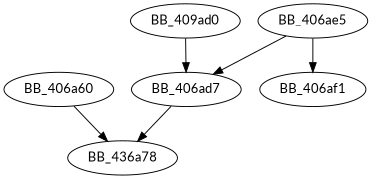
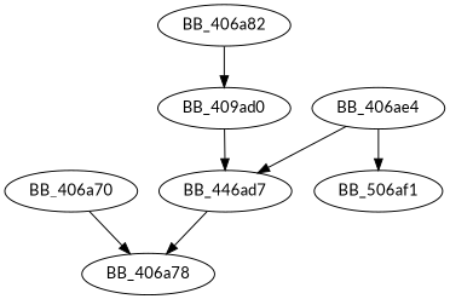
  digraph {
    fontname=Lato
    node [fontname=Lato]
    edge [fontname=Lato]
-   BB_406a70 [label=BB_406a60]
-   BB_406a78 [label=BB_436a78]
+   BB_406a70
+   BB_406a78
    n3 [label=BB_409ad0]
-   BB_406ad7
-   BB_406ae4 [label=BB_406ae5]
-   BB_406af1
+   BB_406a82
+   BB_406ad7 [label=BB_446ad7]
+   BB_406ae4
+   BB_406af1 [label=BB_506af1]
    BB_406a70 -> BB_406a78
    n3 -> BB_406ad7
+   BB_406a82 -> n3
    BB_406ad7 -> BB_406a78
    BB_406ae4 -> BB_406ad7
    BB_406ae4 -> BB_406af1
  }
